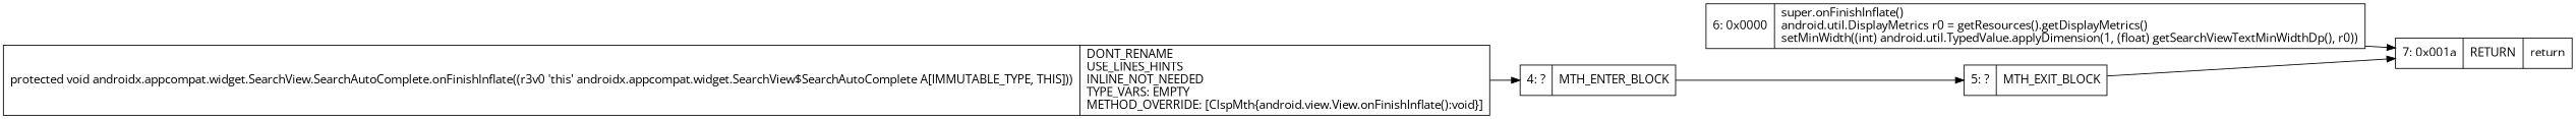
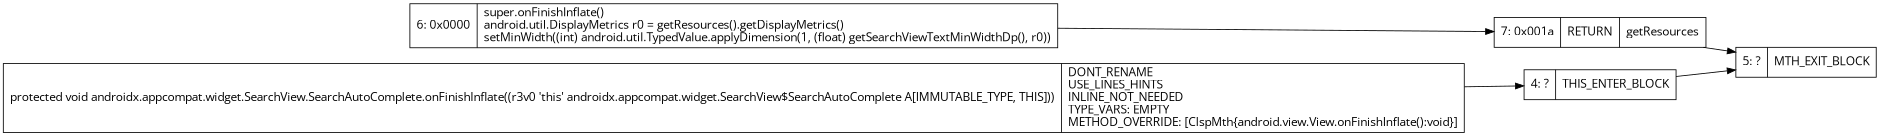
  digraph {
    fontname="Open Sans"
    rankdir=LR
    node [fontname="Open Sans" shape=record]
    edge [fontname="Open Sans"]
-   n1 [label="{4\:\ ?|MTH_ENTER_BLOCK\l}"]
+   n1 [label="{4\:\ ?|THIS_ENTER_BLOCK\l}"]
    n2 [label="{5\:\ ?|MTH_EXIT_BLOCK\l}"]
    n3 [label="{6\:\ 0x0000|super.onFinishInflate()\landroid.util.DisplayMetrics r0 = getResources().getDisplayMetrics()\lsetMinWidth((int) android.util.TypedValue.applyDimension(1, (float) getSearchViewTextMinWidthDp(), r0))\l}"]
-   n4 [label="{7\:\ 0x001a|RETURN\l|return\l}"]
+   n4 [label="{7\:\ 0x001a|RETURN\l|getResources\l}"]
    n5 [label="{protected void androidx.appcompat.widget.SearchView.SearchAutoComplete.onFinishInflate((r3v0 'this' androidx.appcompat.widget.SearchView$SearchAutoComplete A[IMMUTABLE_TYPE, THIS]))  | DONT_RENAME\lUSE_LINES_HINTS\lINLINE_NOT_NEEDED\lTYPE_VARS: EMPTY\lMETHOD_OVERRIDE: [ClspMth\{android.view.View.onFinishInflate():void\}]\l}"]
    n1 -> n2
    n3 -> n4
-   n2 -> n4
+   n4 -> n2
    n5 -> n1
  }
